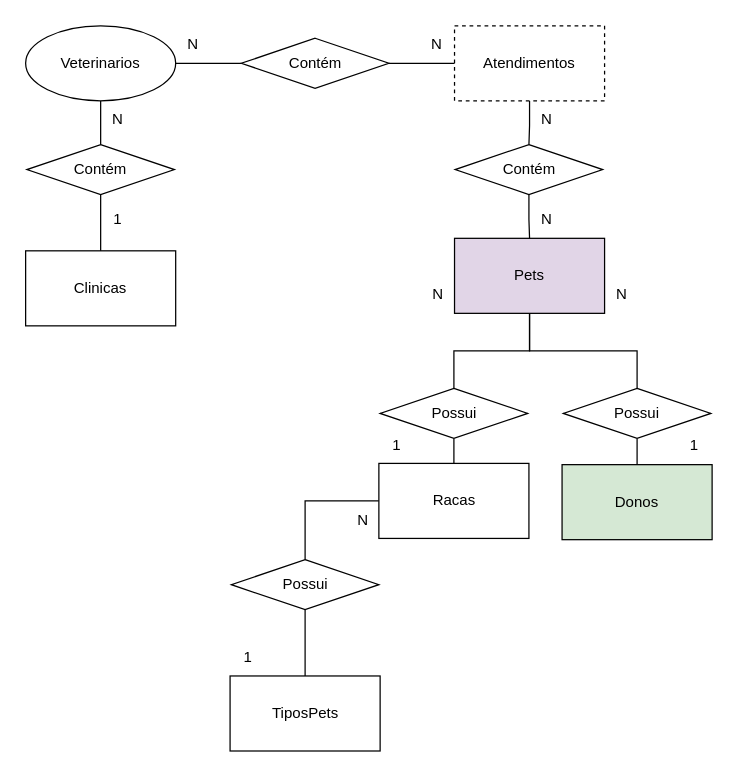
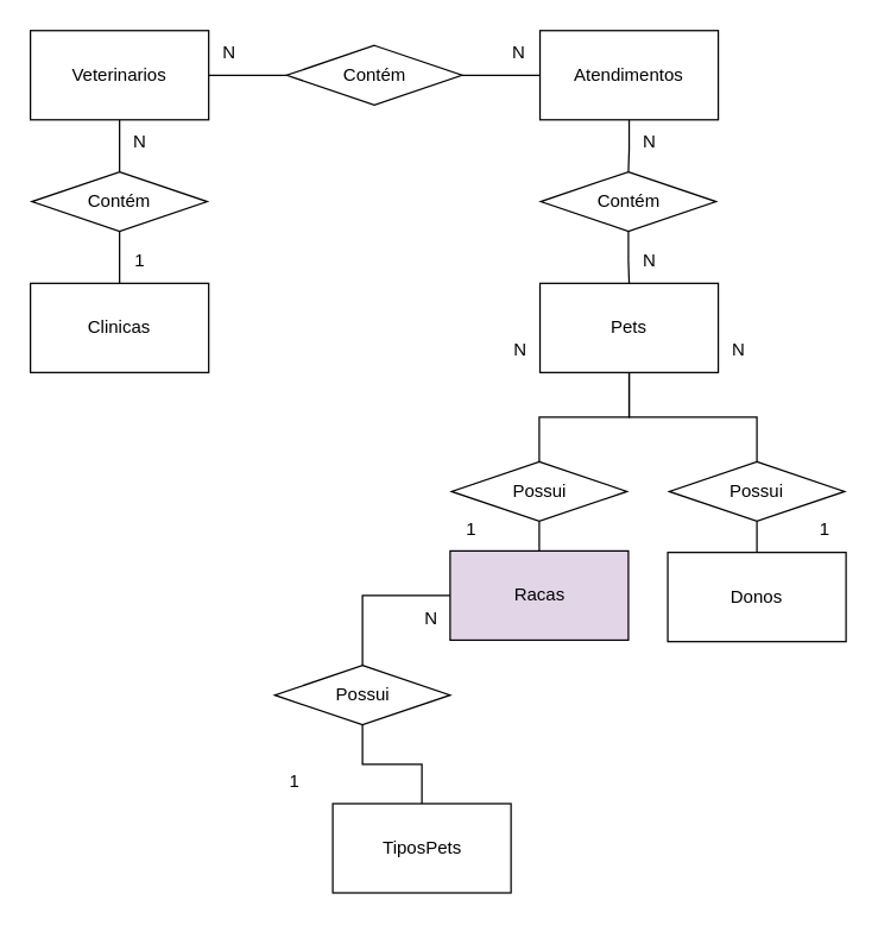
  <mxCell id="0" />
  <mxCell id="1" parent="0" />
- <mxCell id="2" value="Clinicas" style="rounded=0;whiteSpace=wrap;html=1;" vertex="1" parent="1"><mxGeometry x="20" y="200" width="120" height="60" as="geometry" /></mxCell>
+ <mxCell id="2" value="Clinicas" style="rounded=0;whiteSpace=wrap;html=1;" vertex="1" parent="1"><mxGeometry x="20" y="190" width="120" height="60" as="geometry" /></mxCell>
  <mxCell id="3" style="edgeStyle=orthogonalEdgeStyle;rounded=0;orthogonalLoop=1;jettySize=auto;html=1;entryX=0.5;entryY=0;entryDx=0;entryDy=0;endArrow=none;endFill=0;" edge="1" parent="1" source="5" target="24"><mxGeometry relative="1" as="geometry" /></mxCell>
  <mxCell id="4" style="edgeStyle=orthogonalEdgeStyle;rounded=0;orthogonalLoop=1;jettySize=auto;html=1;entryX=0.5;entryY=0;entryDx=0;entryDy=0;endArrow=none;endFill=0;" edge="1" parent="1" source="5" target="22"><mxGeometry relative="1" as="geometry" /></mxCell>
- <mxCell id="5" value="Pets" style="rounded=0;whiteSpace=wrap;html=1;fillColor=#e1d5e7;" vertex="1" parent="1"><mxGeometry x="363" y="190" width="120" height="60" as="geometry" /></mxCell>
- <mxCell id="6" value="TiposPets" style="rounded=0;whiteSpace=wrap;html=1;" vertex="1" parent="1"><mxGeometry x="183.5" y="540" width="120" height="60" as="geometry" /></mxCell>
+ <mxCell id="5" value="Pets" style="rounded=0;whiteSpace=wrap;html=1;" vertex="1" parent="1"><mxGeometry x="363" y="190" width="120" height="60" as="geometry" /></mxCell>
+ <mxCell id="6" value="TiposPets" style="rounded=0;whiteSpace=wrap;html=1;" vertex="1" parent="1"><mxGeometry x="223.5" y="540" width="120" height="60" as="geometry" /></mxCell>
  <mxCell id="7" style="edgeStyle=orthogonalEdgeStyle;rounded=0;orthogonalLoop=1;jettySize=auto;html=1;endArrow=none;endFill=0;entryX=0.5;entryY=0;entryDx=0;entryDy=0;exitX=0;exitY=0.5;exitDx=0;exitDy=0;" edge="1" parent="1" source="8" target="26"><mxGeometry relative="1" as="geometry"><mxPoint x="240" y="440" as="targetPoint" /></mxGeometry></mxCell>
- <mxCell id="8" value="&lt;div&gt;Racas&lt;/div&gt;" style="rounded=0;whiteSpace=wrap;html=1;" vertex="1" parent="1"><mxGeometry x="302.5" y="370" width="120" height="60" as="geometry" /></mxCell>
- <mxCell id="9" value="Donos" style="rounded=0;whiteSpace=wrap;html=1;fillColor=#d5e8d4;" vertex="1" parent="1"><mxGeometry x="449" y="371" width="120" height="60" as="geometry" /></mxCell>
+ <mxCell id="8" value="&lt;div&gt;Racas&lt;/div&gt;" style="rounded=0;whiteSpace=wrap;html=1;fillColor=#e1d5e7;" vertex="1" parent="1"><mxGeometry x="302.5" y="370" width="120" height="60" as="geometry" /></mxCell>
+ <mxCell id="9" value="Donos" style="rounded=0;whiteSpace=wrap;html=1;" vertex="1" parent="1"><mxGeometry x="449" y="371" width="120" height="60" as="geometry" /></mxCell>
  <mxCell id="10" style="edgeStyle=orthogonalEdgeStyle;rounded=0;orthogonalLoop=1;jettySize=auto;html=1;entryX=0;entryY=0.5;entryDx=0;entryDy=0;endArrow=none;endFill=0;" edge="1" parent="1" source="12" target="16"><mxGeometry relative="1" as="geometry" /></mxCell>
  <mxCell id="11" style="edgeStyle=orthogonalEdgeStyle;rounded=0;orthogonalLoop=1;jettySize=auto;html=1;entryX=0.5;entryY=0;entryDx=0;entryDy=0;endArrow=none;endFill=0;" edge="1" parent="1" source="12" target="28"><mxGeometry relative="1" as="geometry" /></mxCell>
- <mxCell id="12" value="Veterinarios" style="ellipse;whiteSpace=wrap;html=1;" vertex="1" parent="1"><mxGeometry x="20" y="20" width="120" height="60" as="geometry" /></mxCell>
+ <mxCell id="12" value="Veterinarios" style="rounded=0;whiteSpace=wrap;html=1;" vertex="1" parent="1"><mxGeometry x="20" y="20" width="120" height="60" as="geometry" /></mxCell>
  <mxCell id="13" style="edgeStyle=orthogonalEdgeStyle;rounded=0;orthogonalLoop=1;jettySize=auto;html=1;entryX=0.5;entryY=0;entryDx=0;entryDy=0;endArrow=none;endFill=0;" edge="1" parent="1" source="14" target="20"><mxGeometry relative="1" as="geometry" /></mxCell>
- <mxCell id="14" value="Atendimentos" style="rounded=0;whiteSpace=wrap;html=1;dashed=1;" vertex="1" parent="1"><mxGeometry x="363" y="20" width="120" height="60" as="geometry" /></mxCell>
+ <mxCell id="14" value="Atendimentos" style="rounded=0;whiteSpace=wrap;html=1;" vertex="1" parent="1"><mxGeometry x="363" y="20" width="120" height="60" as="geometry" /></mxCell>
  <mxCell id="15" style="edgeStyle=orthogonalEdgeStyle;rounded=0;orthogonalLoop=1;jettySize=auto;html=1;entryX=0;entryY=0.5;entryDx=0;entryDy=0;endArrow=none;endFill=0;" edge="1" parent="1" source="16" target="14"><mxGeometry relative="1" as="geometry" /></mxCell>
  <mxCell id="16" value="Contém" style="rhombus;whiteSpace=wrap;html=1;" vertex="1" parent="1"><mxGeometry x="192.5" y="30" width="118" height="40" as="geometry" /></mxCell>
  <mxCell id="17" value="N" style="text;html=1;strokeColor=none;fillColor=none;align=center;verticalAlign=middle;whiteSpace=wrap;rounded=0;" vertex="1" parent="1"><mxGeometry x="140" y="20" width="28" height="30" as="geometry" /></mxCell>
  <mxCell id="18" value="N" style="text;html=1;strokeColor=none;fillColor=none;align=center;verticalAlign=middle;whiteSpace=wrap;rounded=0;" vertex="1" parent="1"><mxGeometry x="335" y="20" width="28" height="30" as="geometry" /></mxCell>
  <mxCell id="19" style="edgeStyle=orthogonalEdgeStyle;rounded=0;orthogonalLoop=1;jettySize=auto;html=1;entryX=0.5;entryY=0;entryDx=0;entryDy=0;endArrow=none;endFill=0;" edge="1" parent="1" source="20" target="5"><mxGeometry relative="1" as="geometry" /></mxCell>
  <mxCell id="20" value="Contém" style="rhombus;whiteSpace=wrap;html=1;" vertex="1" parent="1"><mxGeometry x="363.5" y="115" width="118" height="40" as="geometry" /></mxCell>
  <mxCell id="21" style="edgeStyle=orthogonalEdgeStyle;rounded=0;orthogonalLoop=1;jettySize=auto;html=1;entryX=0.5;entryY=0;entryDx=0;entryDy=0;endArrow=none;endFill=0;" edge="1" parent="1" source="22" target="9"><mxGeometry relative="1" as="geometry" /></mxCell>
  <mxCell id="22" value="Possui" style="rhombus;whiteSpace=wrap;html=1;" vertex="1" parent="1"><mxGeometry x="450" y="310" width="118" height="40" as="geometry" /></mxCell>
  <mxCell id="23" style="edgeStyle=orthogonalEdgeStyle;rounded=0;orthogonalLoop=1;jettySize=auto;html=1;entryX=0.5;entryY=0;entryDx=0;entryDy=0;endArrow=none;endFill=0;" edge="1" parent="1" source="24" target="8"><mxGeometry relative="1" as="geometry" /></mxCell>
  <mxCell id="24" value="Possui" style="rhombus;whiteSpace=wrap;html=1;" vertex="1" parent="1"><mxGeometry x="303.5" y="310" width="118" height="40" as="geometry" /></mxCell>
  <mxCell id="25" style="edgeStyle=orthogonalEdgeStyle;rounded=0;orthogonalLoop=1;jettySize=auto;html=1;entryX=0.5;entryY=0;entryDx=0;entryDy=0;endArrow=none;endFill=0;" edge="1" parent="1" source="26" target="6"><mxGeometry relative="1" as="geometry" /></mxCell>
  <mxCell id="26" value="Possui" style="rhombus;whiteSpace=wrap;html=1;" vertex="1" parent="1"><mxGeometry x="184.5" y="447" width="118" height="40" as="geometry" /></mxCell>
  <mxCell id="27" style="edgeStyle=orthogonalEdgeStyle;rounded=0;orthogonalLoop=1;jettySize=auto;html=1;endArrow=none;endFill=0;" edge="1" parent="1" source="28" target="2"><mxGeometry relative="1" as="geometry" /></mxCell>
  <mxCell id="28" value="Contém" style="rhombus;whiteSpace=wrap;html=1;" vertex="1" parent="1"><mxGeometry x="21" y="115" width="118" height="40" as="geometry" /></mxCell>
  <mxCell id="29" value="1" style="text;html=1;strokeColor=none;fillColor=none;align=center;verticalAlign=middle;whiteSpace=wrap;rounded=0;" vertex="1" parent="1"><mxGeometry x="80" y="160" width="28" height="30" as="geometry" /></mxCell>
  <mxCell id="30" value="N" style="text;html=1;strokeColor=none;fillColor=none;align=center;verticalAlign=middle;whiteSpace=wrap;rounded=0;" vertex="1" parent="1"><mxGeometry x="80" y="80" width="28" height="30" as="geometry" /></mxCell>
  <mxCell id="31" value="N" style="text;html=1;strokeColor=none;fillColor=none;align=center;verticalAlign=middle;whiteSpace=wrap;rounded=0;" vertex="1" parent="1"><mxGeometry x="423" y="80" width="28" height="30" as="geometry" /></mxCell>
  <mxCell id="32" value="N" style="text;html=1;strokeColor=none;fillColor=none;align=center;verticalAlign=middle;whiteSpace=wrap;rounded=0;" vertex="1" parent="1"><mxGeometry x="423" y="160" width="28" height="30" as="geometry" /></mxCell>
  <mxCell id="33" value="1" style="text;html=1;strokeColor=none;fillColor=none;align=center;verticalAlign=middle;whiteSpace=wrap;rounded=0;" vertex="1" parent="1"><mxGeometry x="302.5" y="341" width="28" height="30" as="geometry" /></mxCell>
  <mxCell id="34" value="N" style="text;html=1;strokeColor=none;fillColor=none;align=center;verticalAlign=middle;whiteSpace=wrap;rounded=0;" vertex="1" parent="1"><mxGeometry x="335.5" y="220" width="28" height="30" as="geometry" /></mxCell>
  <mxCell id="35" value="1" style="text;html=1;strokeColor=none;fillColor=none;align=center;verticalAlign=middle;whiteSpace=wrap;rounded=0;" vertex="1" parent="1"><mxGeometry x="541" y="341" width="28" height="30" as="geometry" /></mxCell>
  <mxCell id="36" value="N" style="text;html=1;strokeColor=none;fillColor=none;align=center;verticalAlign=middle;whiteSpace=wrap;rounded=0;" vertex="1" parent="1"><mxGeometry x="483" y="220" width="28" height="30" as="geometry" /></mxCell>
  <mxCell id="37" value="1" style="text;html=1;strokeColor=none;fillColor=none;align=center;verticalAlign=middle;whiteSpace=wrap;rounded=0;" vertex="1" parent="1"><mxGeometry x="183.5" y="510" width="28" height="30" as="geometry" /></mxCell>
  <mxCell id="38" value="N" style="text;html=1;strokeColor=none;fillColor=none;align=center;verticalAlign=middle;whiteSpace=wrap;rounded=0;" vertex="1" parent="1"><mxGeometry x="275.5" y="401" width="28" height="30" as="geometry" /></mxCell>
